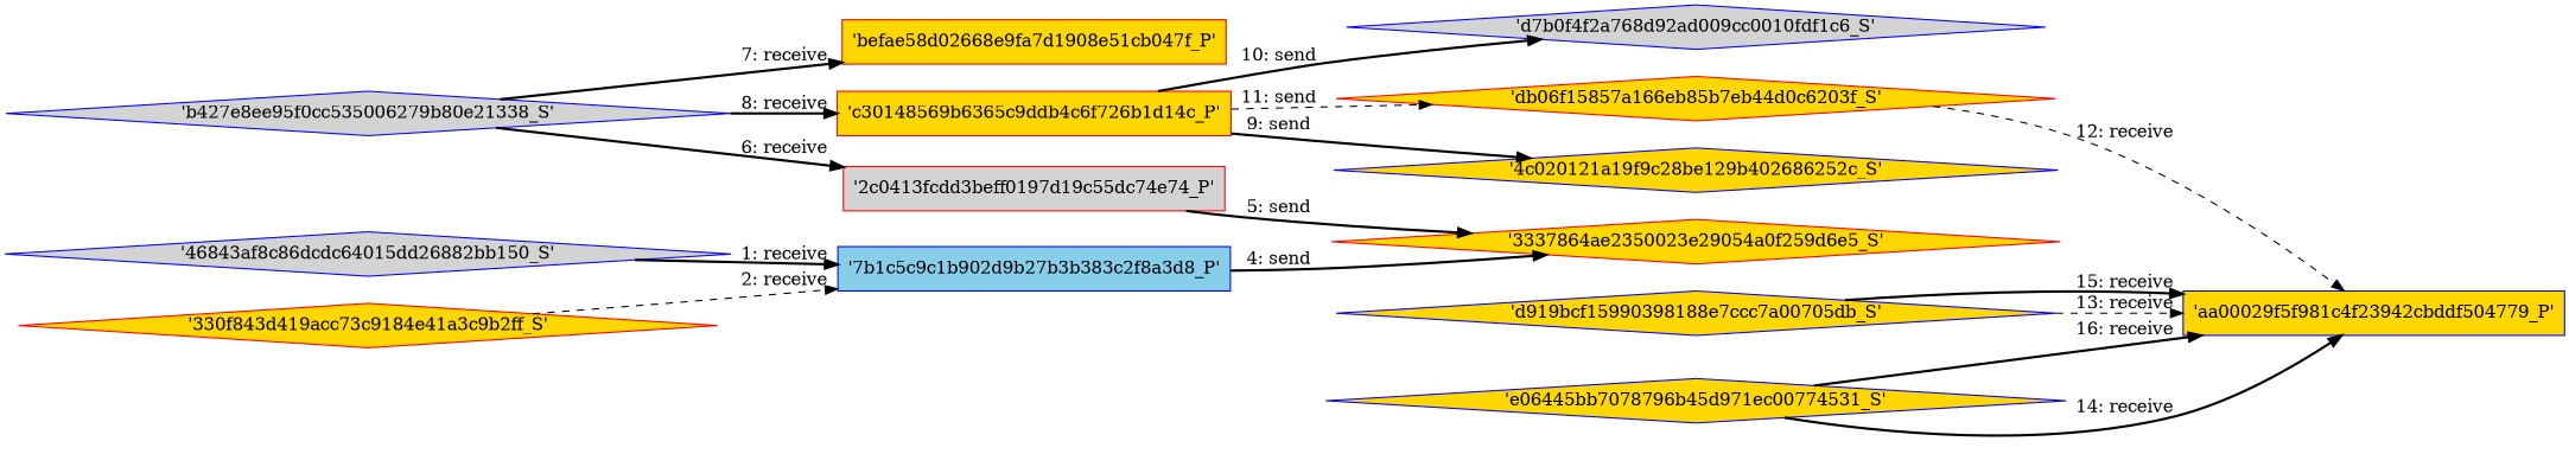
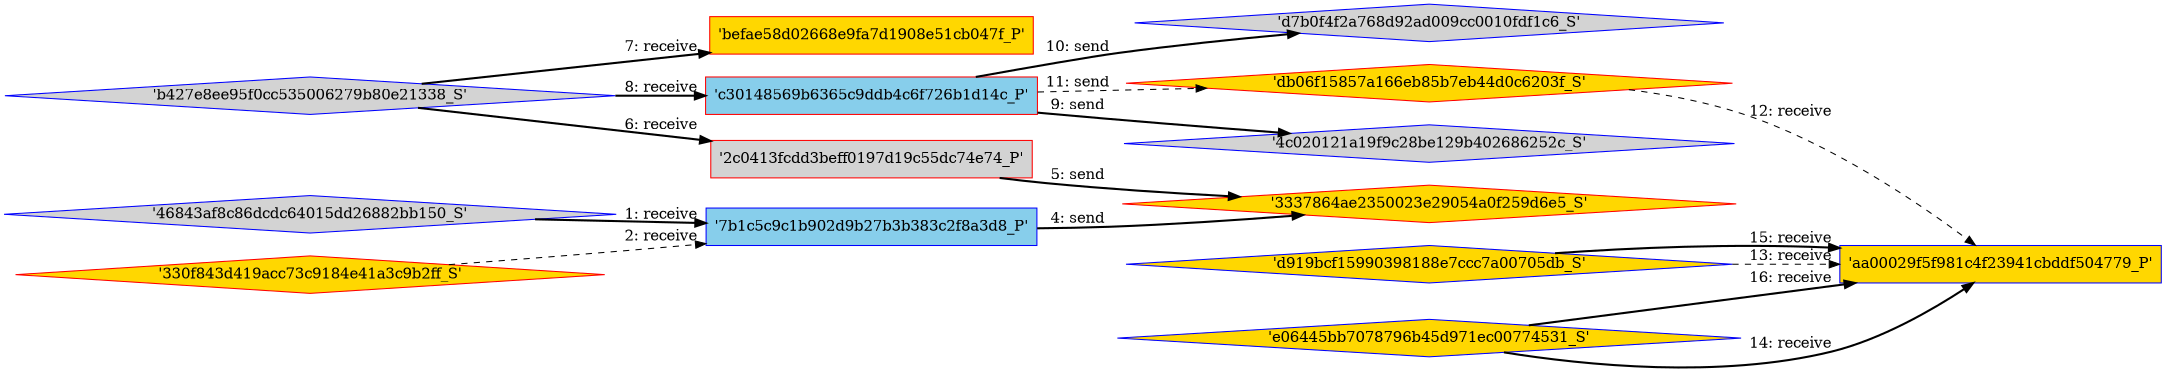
  digraph {
    engine=neato
    fixedsize=false
    fontsize=10
    nodesep=0.3
    rankdir=LR
    ranksep=0
    splines=true
    node [color=blue fillcolor=gold node_type=Socket shape=diamond style=filled]
    edge [style=bold]
    "'7b1c5c9c1b902d9b27b3b383c2f8a3d8_P'" [fillcolor=skyblue node_type=Process shape=box]
    "'3337864ae2350023e29054a0f259d6e5_S'" [color=red]
    "'46843af8c86dcdc64015dd26882bb150_S'" [fillcolor=lightgrey]
    "'330f843d419acc73c9184e41a3c9b2ff_S'" [color=red]
    "'2c0413fcdd3beff0197d19c55dc74e74_P'" [color=red fillcolor=lightgrey node_type=Process shape=box]
    "'b427e8ee95f0cc535006279b80e21338_S'" [fillcolor=lightgrey]
    "'befae58d02668e9fa7d1908e51cb047f_P'" [color=red node_type=Process shape=box]
-   "'c30148569b6365c9ddb4c6f726b1d14c_P'" [color=red node_type=Process shape=box]
-   "'4c020121a19f9c28be129b402686252c_S'"
+   "'c30148569b6365c9ddb4c6f726b1d14c_P'" [color=red fillcolor=skyblue node_type=Process shape=box]
+   "'4c020121a19f9c28be129b402686252c_S'" [fillcolor=lightgrey]
    "'d7b0f4f2a768d92ad009cc0010fdf1c6_S'" [fillcolor=lightgrey]
    "'db06f15857a166eb85b7eb44d0c6203f_S'" [color=red]
-   "'aa00029f5f981c4f23942cbddf504779_P'" [node_type=Process shape=box]
+   "'aa00029f5f981c4f23942cbddf504779_P'" [node_type=Process shape=box label="'aa00029f5f981c4f23941cbddf504779_P'"]
    "'d919bcf15990398188e7ccc7a00705db_S'"
    "'e06445bb7078796b45d971ec00774531_S'"
    "'7b1c5c9c1b902d9b27b3b383c2f8a3d8_P'" -> "'3337864ae2350023e29054a0f259d6e5_S'" [label="4: send"]
    "'46843af8c86dcdc64015dd26882bb150_S'" -> "'7b1c5c9c1b902d9b27b3b383c2f8a3d8_P'" [label="1: receive"]
    "'330f843d419acc73c9184e41a3c9b2ff_S'" -> "'7b1c5c9c1b902d9b27b3b383c2f8a3d8_P'" [label="2: receive" style=dashed]
    "'2c0413fcdd3beff0197d19c55dc74e74_P'" -> "'3337864ae2350023e29054a0f259d6e5_S'" [label="5: send"]
    "'b427e8ee95f0cc535006279b80e21338_S'" -> "'2c0413fcdd3beff0197d19c55dc74e74_P'" [label="6: receive"]
    "'b427e8ee95f0cc535006279b80e21338_S'" -> "'befae58d02668e9fa7d1908e51cb047f_P'" [label="7: receive"]
    "'b427e8ee95f0cc535006279b80e21338_S'" -> "'c30148569b6365c9ddb4c6f726b1d14c_P'" [label="8: receive"]
    "'c30148569b6365c9ddb4c6f726b1d14c_P'" -> "'4c020121a19f9c28be129b402686252c_S'" [label="9: send"]
    "'c30148569b6365c9ddb4c6f726b1d14c_P'" -> "'d7b0f4f2a768d92ad009cc0010fdf1c6_S'" [label="10: send"]
    "'c30148569b6365c9ddb4c6f726b1d14c_P'" -> "'db06f15857a166eb85b7eb44d0c6203f_S'" [label="11: send" style=dashed]
    "'db06f15857a166eb85b7eb44d0c6203f_S'" -> "'aa00029f5f981c4f23942cbddf504779_P'" [label="12: receive" style=dashed]
    "'d919bcf15990398188e7ccc7a00705db_S'" -> "'aa00029f5f981c4f23942cbddf504779_P'" [label="13: receive" style=dashed]
    "'d919bcf15990398188e7ccc7a00705db_S'" -> "'aa00029f5f981c4f23942cbddf504779_P'" [label="15: receive"]
    "'e06445bb7078796b45d971ec00774531_S'" -> "'aa00029f5f981c4f23942cbddf504779_P'" [label="14: receive"]
    "'e06445bb7078796b45d971ec00774531_S'" -> "'aa00029f5f981c4f23942cbddf504779_P'" [label="16: receive"]
  }
